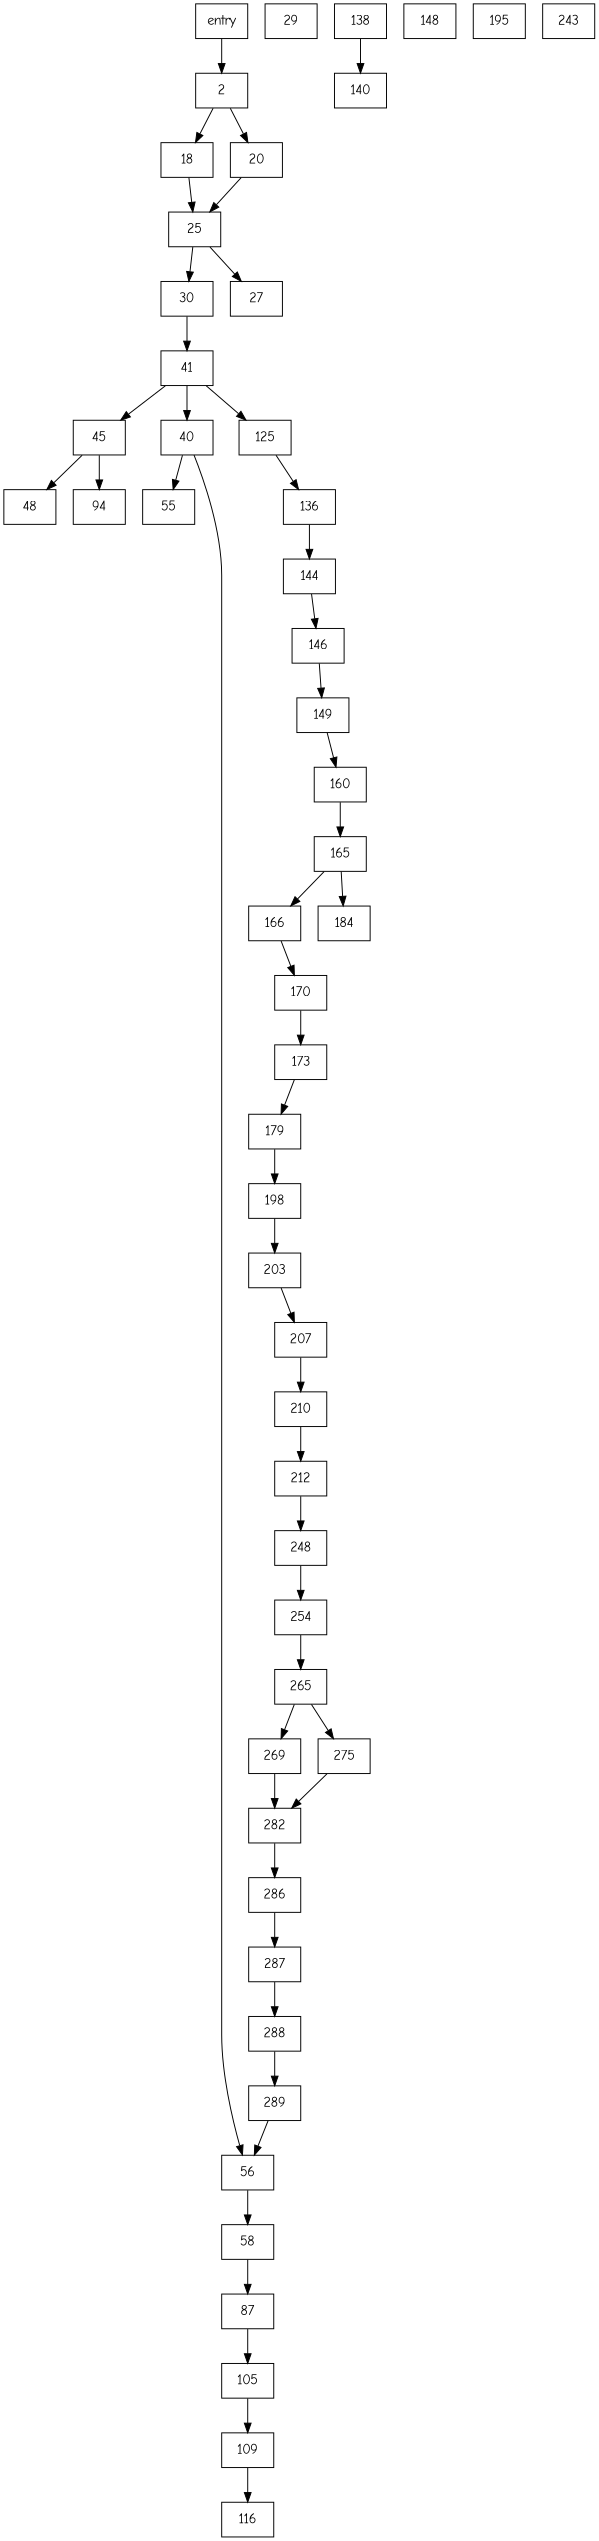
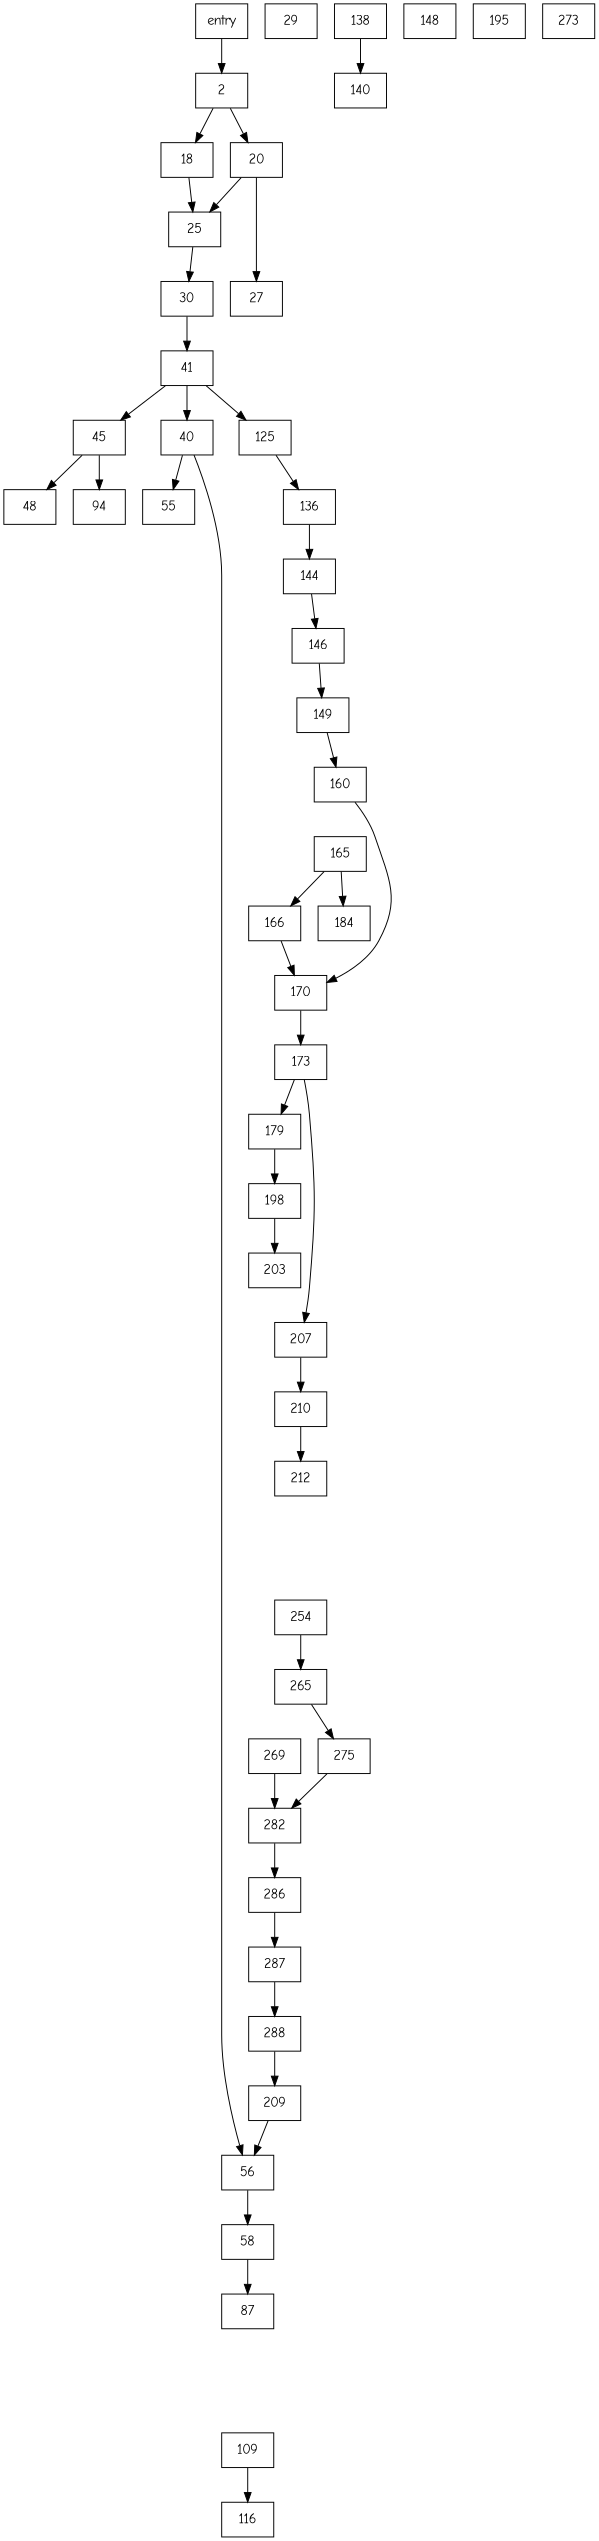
  digraph {
    fontname="Comic Neue"
    node [fontname="Comic Neue" shape=box]
    edge [fontname="Comic Neue"]
    n1 [label=entry]
    n2 [label=2]
    n3 [label=18]
    n4 [label=20]
    n5 [label=25]
    n6 [label=27]
    n7 [label=30]
    n8 [label=41]
    n9 [label=29]
    n10 [label=45]
    n11 [label=40]
    n12 [label=125]
    n13 [label=48]
    n14 [label=94]
    n15 [label=55]
    n16 [label=56]
    n17 [label=136]
    n18 [label=58]
    n19 [label=87]
-   n20 [label=105]
    n21 [label=109]
    n22 [label=116]
    n23 [label=144]
    n24 [label=146]
    n25 [label=138]
    n26 [label=140]
    n27 [label=149]
    n28 [label=160]
    n29 [label=148]
    n30 [label=165]
    n31 [label=166]
    n32 [label=184]
    n33 [label=170]
    n34 [label=173]
    n35 [label=179]
    n36 [label=198]
    n37 [label=203]
    n38 [label=195]
    n39 [label=207]
    n40 [label=210]
    n41 [label=212]
-   n42 [label=248]
    n43 [label=254]
-   n44 [label=243]
+   n44 [label=273]
    n45 [label=265]
    n46 [label=269]
    n47 [label=275]
    n48 [label=282]
    n49 [label=286]
    n50 [label=287]
    n51 [label=288]
-   n52 [label=289]
+   n52 [label=209]
    n1 -> n2
    n2 -> n3
    n2 -> n4
    n3 -> n5
    n4 -> n5
-   n5 -> n6
+   n4 -> n6
    n5 -> n7
    n7 -> n8
    n8 -> n10
    n8 -> n11
    n8 -> n12
    n10 -> n13
    n10 -> n14
    n11 -> n15
    n11 -> n16
    n12 -> n17
    n16 -> n18
    n17 -> n23
    n18 -> n19
-   n19 -> n20
-   n20 -> n21
    n21 -> n22
    n23 -> n24
    n24 -> n27
    n25 -> n26
    n27 -> n28
-   n28 -> n30
+   n28 -> n33
    n30 -> n31
    n30 -> n32
    n31 -> n33
    n33 -> n34
    n34 -> n35
    n35 -> n36
    n36 -> n37
-   n37 -> n39
+   n34 -> n39
    n39 -> n40
    n40 -> n41
-   n41 -> n42
-   n42 -> n43
    n43 -> n45
-   n45 -> n46
    n45 -> n47
    n46 -> n48
    n47 -> n48
    n48 -> n49
    n49 -> n50
    n50 -> n51
    n51 -> n52
    n52 -> n16
  }
